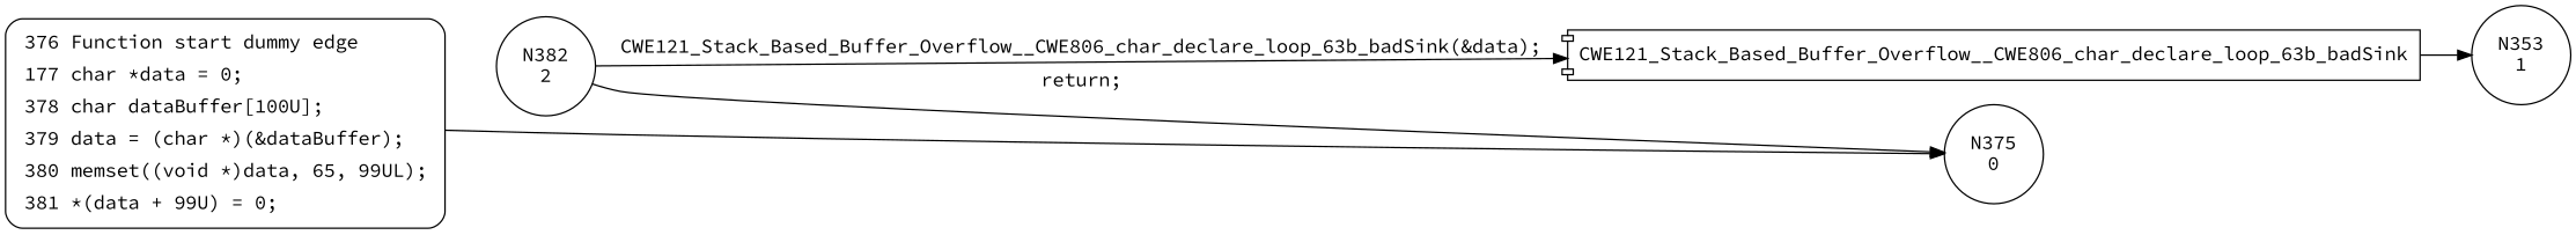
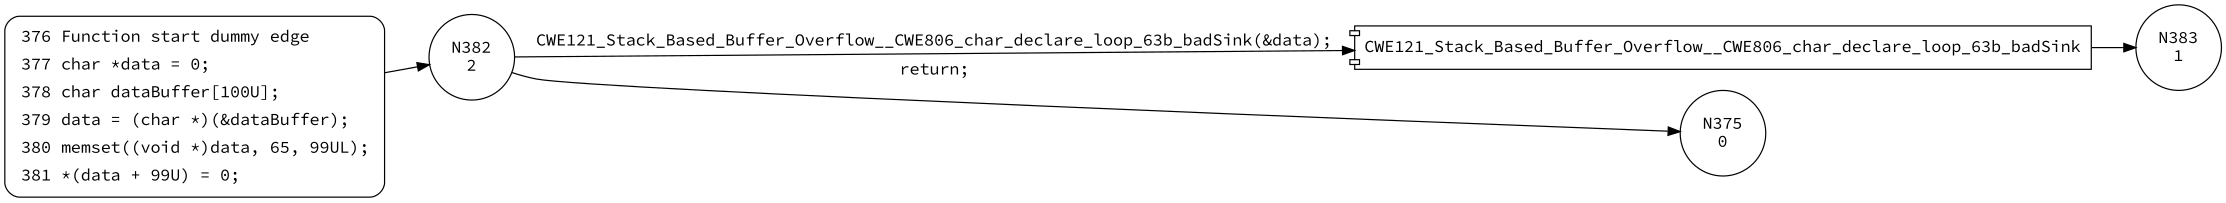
  digraph {
    fontname="Source Code Pro"
    rankdir=LR
    node [fontname="Source Code Pro" shape=circle]
    edge [fontname="Source Code Pro"]
    n1 [label="N382\n2"]
    n2 [label=CWE121_Stack_Based_Buffer_Overflow__CWE806_char_declare_loop_63b_badSink shape=component]
    n3 [label="N375\n0"]
-   n4 [label="N353\n1"]
-   n5 [fillcolor=white label=<<table border="0" cellborder="0" cellpadding="3" bgcolor="white"><tr><td align="right">376</td><td align="left">Function start dummy edge</td></tr><tr><td align="right">177</td><td align="left">char *data = 0;</td></tr><tr><td align="right">378</td><td align="left">char dataBuffer[100U];</td></tr><tr><td align="right">379</td><td align="left">data = (char *)(&amp;dataBuffer);</td></tr><tr><td align="right">380</td><td align="left">memset((void *)data, 65, 99UL);</td></tr><tr><td align="right">381</td><td align="left">*(data + 99U) = 0;</td></tr></table>> penwidth=1 shape=Mrecord style="filled,bold"]
+   n4 [label="N383\n1"]
+   n5 [fillcolor=white label=<<table border="0" cellborder="0" cellpadding="3" bgcolor="white"><tr><td align="right">376</td><td align="left">Function start dummy edge</td></tr><tr><td align="right">377</td><td align="left">char *data = 0;</td></tr><tr><td align="right">378</td><td align="left">char dataBuffer[100U];</td></tr><tr><td align="right">379</td><td align="left">data = (char *)(&amp;dataBuffer);</td></tr><tr><td align="right">380</td><td align="left">memset((void *)data, 65, 99UL);</td></tr><tr><td align="right">381</td><td align="left">*(data + 99U) = 0;</td></tr></table>> penwidth=1 shape=Mrecord style="filled,bold"]
    n1 -> n2 [label="CWE121_Stack_Based_Buffer_Overflow__CWE806_char_declare_loop_63b_badSink(&data);"]
    n1 -> n3 [label="return;"]
    n2 -> n4
-   n5 -> n3
+   n5 -> n1
  }
